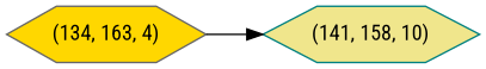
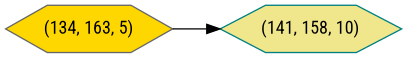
  digraph {
    rankdir=LR
    fontname="Roboto Condensed"
    node [style=filled shape=hexagon fontname="Roboto Condensed"]
-   "(134, 163, 5)" [fillcolor=gold color=gray40 label="(134, 163, 4)"]
+   "(134, 163, 5)" [fillcolor=gold color=gray40]
    "(141, 158, 10)" [fillcolor=khaki color=teal]
    "(134, 163, 5)" -> "(141, 158, 10)" [fontname="Roboto Condensed"]
  }
